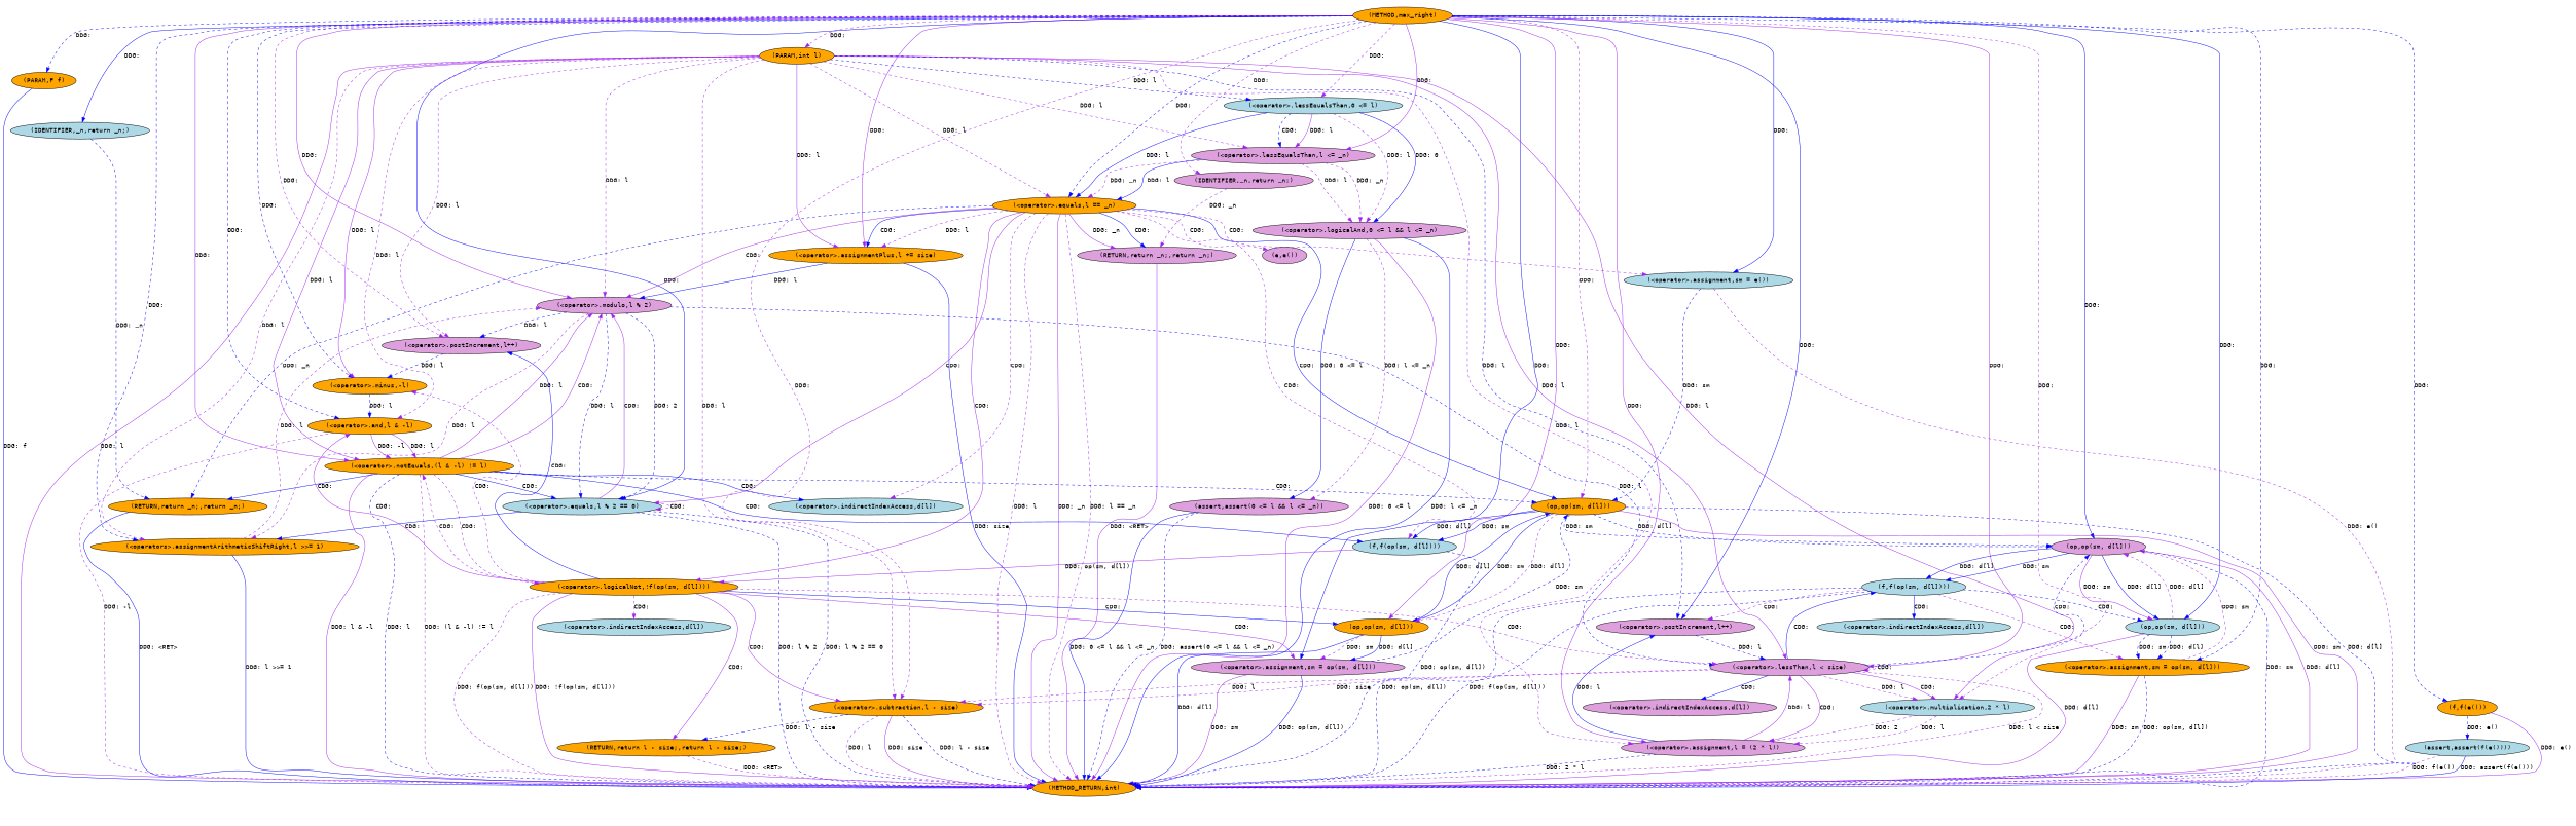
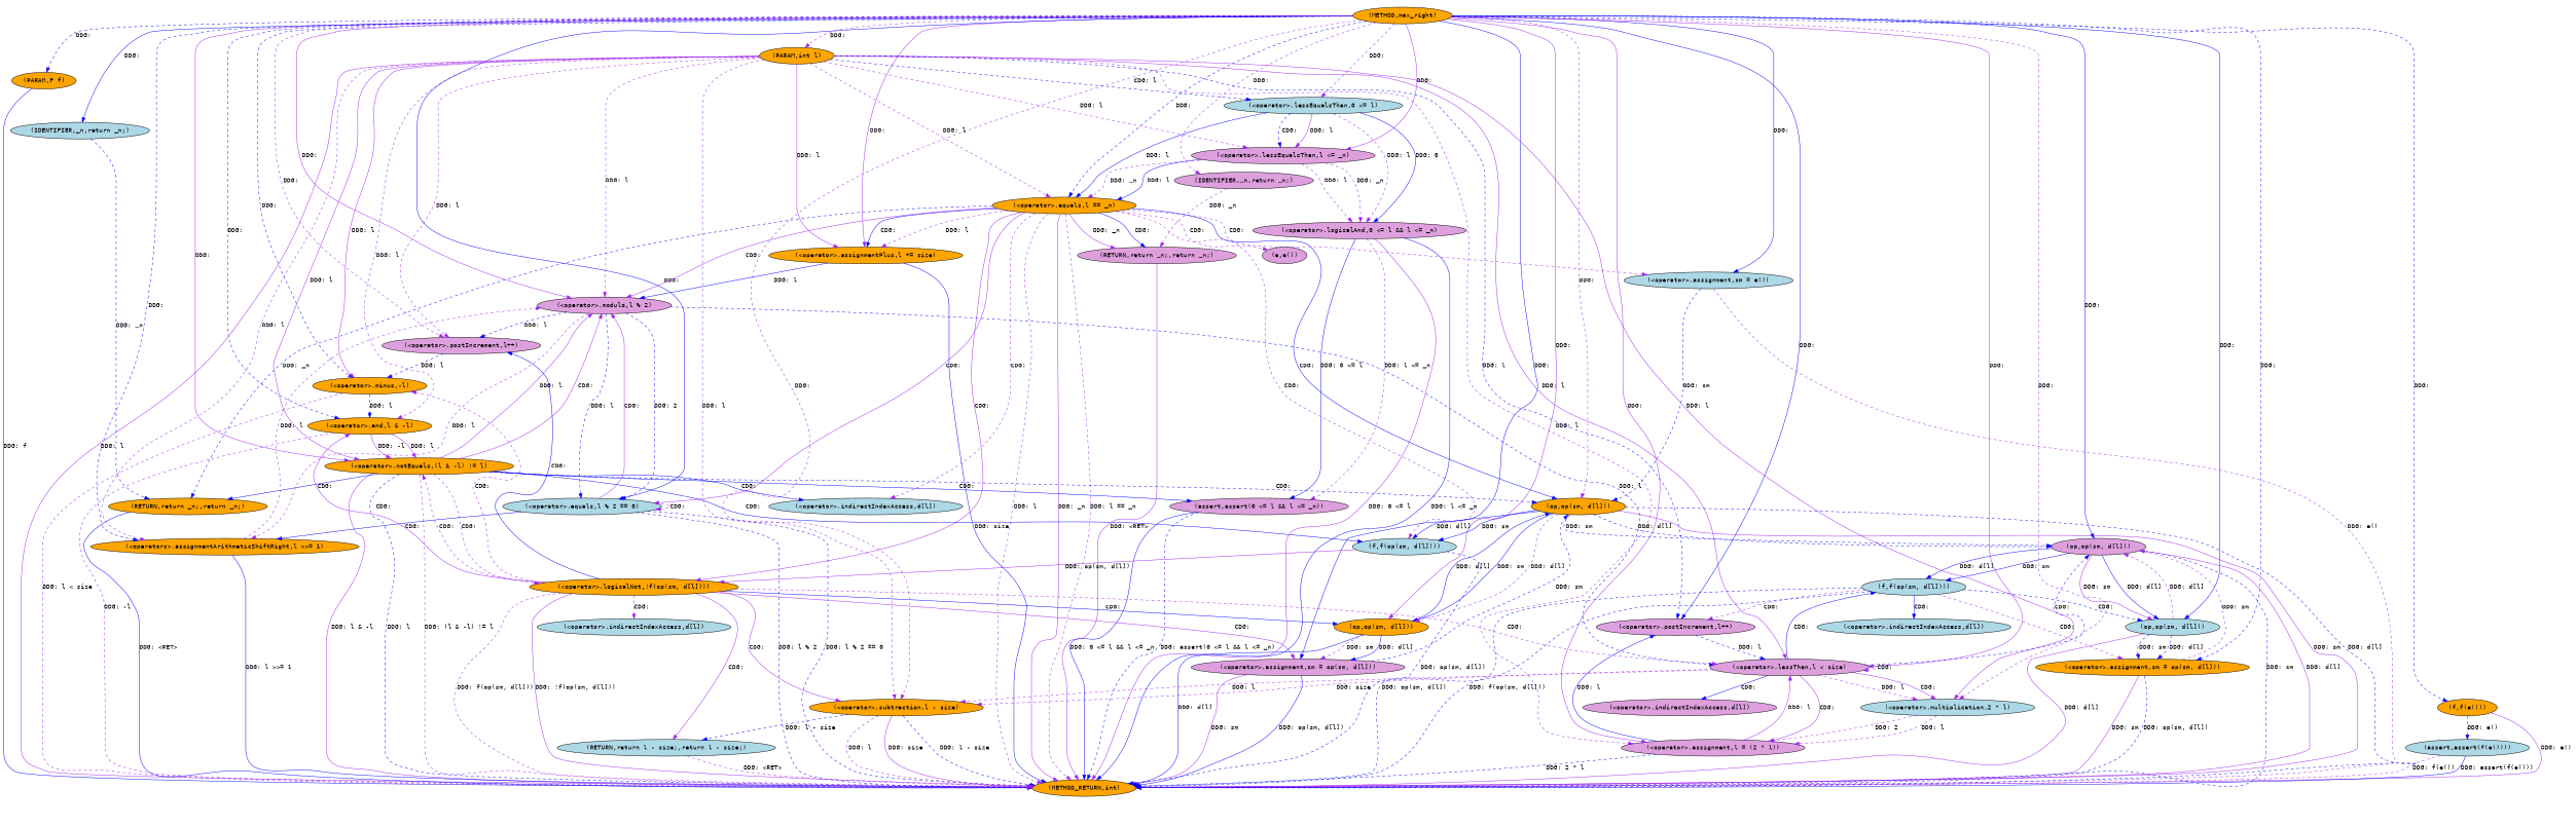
  digraph {
    fontname="DejaVu Sans Mono"
    node [fillcolor=orange fontname="DejaVu Sans Mono" style=filled]
    edge [color=purple fontname="DejaVu Sans Mono" style=dashed]
    n1 [label="(METHOD,max_right)"]
    n2 [label="(PARAM,int l)"]
    n3 [label="(PARAM,F f)"]
    n4 [label="(<operator>.assignmentPlus,l += size)"]
    n5 [fillcolor=lightblue label="(<operator>.assignment,sm = e())"]
    n6 [label="(<operator>.equals,l == _n)"]
    n7 [label="(<operator>.notEquals,(l & -l) != l)"]
    n8 [fillcolor=lightblue label="(IDENTIFIER,_n,return _n;)"]
    n9 [label="(f,f(e()))"]
    n10 [fillcolor=plum label="(IDENTIFIER,_n,return _n;)"]
    n11 [fillcolor=plum label="(<operator>.assignment,sm = op(sm, d[l]))"]
    n12 [fillcolor=plum label="(<operator>.postIncrement,l++)"]
    n13 [fillcolor=lightblue label="(<operator>.lessEqualsThan,0 <= l)"]
    n14 [fillcolor=plum label="(<operator>.lessEqualsThan,l <= _n)"]
    n15 [fillcolor=lightblue label="(<operator>.equals,l % 2 == 0)"]
    n16 [label="(<operators>.assignmentArithmeticShiftRight,l >>= 1)"]
    n17 [label="(<operator>.and,l & -l)"]
    n18 [label="(op,op(sm, d[l]))"]
    n19 [label="(<operator>.minus,-l)"]
    n20 [fillcolor=plum label="(<operator>.modulo,l % 2)"]
    n21 [fillcolor=plum label="(<operator>.lessThan,l < size)"]
    n22 [label="(<operator>.subtraction,l - size)"]
    n23 [label="(op,op(sm, d[l]))"]
    n24 [fillcolor=plum label="(<operator>.assignment,l = (2 * l))"]
    n25 [fillcolor=lightblue label="(<operator>.multiplication,2 * l)"]
    n26 [label="(<operator>.assignment,sm = op(sm, d[l]))"]
    n27 [fillcolor=plum label="(<operator>.postIncrement,l++)"]
    n28 [fillcolor=plum label="(op,op(sm, d[l]))"]
    n29 [fillcolor=lightblue label="(op,op(sm, d[l]))"]
    n30 [label="(METHOD_RETURN,int)"]
    n31 [label="(RETURN,return _n;,return _n;)"]
    n32 [fillcolor=plum label="(RETURN,return _n;,return _n;)"]
    n33 [label="(<operator>.logicalNot,!f(op(sm, d[l])))"]
    n34 [fillcolor=lightblue label="(f,f(op(sm, d[l])))"]
    n35 [fillcolor=plum label="(e,e())"]
    n36 [fillcolor=lightblue label="(<operator>.indirectIndexAccess,d[l])"]
    n37 [fillcolor=lightblue label="(assert,assert(f(e())))"]
    n38 [fillcolor=plum label="(<operator>.logicalAnd,0 <= l && l <= _n)"]
    n39 [fillcolor=lightblue label="(f,f(op(sm, d[l])))"]
    n40 [fillcolor=plum label="(<operator>.indirectIndexAccess,d[l])"]
-   n41 [label="(RETURN,return l - size;,return l - size;)"]
+   n41 [fillcolor=lightblue label="(RETURN,return l - size;,return l - size;)"]
    n42 [fillcolor=plum label="(assert,assert(0 <= l && l <= _n))"]
    n43 [fillcolor=lightblue label="(<operator>.indirectIndexAccess,d[l])"]
    n44 [fillcolor=lightblue label="(<operator>.indirectIndexAccess,d[l])"]
    n1 -> n2 [label="DDG: "]
    n1 -> n3 [color=blue label="DDG: "]
    n1 -> n4 [label="DDG: " style=solid]
    n1 -> n5 [color=blue label="DDG: " style=solid]
    n1 -> n6 [color=blue label="DDG: "]
    n1 -> n7 [label="DDG: " style=solid]
    n1 -> n8 [color=blue label="DDG: " style=solid]
    n1 -> n9 [color=blue label="DDG: "]
    n1 -> n10 [label="DDG: "]
    n1 -> n11 [color=blue label="DDG: " style=solid]
    n1 -> n12 [label="DDG: "]
    n1 -> n13 [label="DDG: "]
    n1 -> n14 [label="DDG: " style=solid]
    n1 -> n15 [color=blue label="DDG: " style=solid]
    n1 -> n16 [color=blue label="DDG: "]
    n1 -> n17 [color=blue label="DDG: "]
    n1 -> n18 [label="DDG: " style=solid]
    n1 -> n19 [color=blue label="DDG: "]
    n1 -> n20 [label="DDG: " style=solid]
    n1 -> n21 [label="DDG: " style=solid]
    n1 -> n22 [label="DDG: "]
    n1 -> n23 [label="DDG: "]
    n1 -> n24 [label="DDG: " style=solid]
    n1 -> n25 [label="DDG: "]
    n1 -> n26 [color=blue label="DDG: "]
    n1 -> n27 [color=blue label="DDG: " style=solid]
    n1 -> n28 [color=blue label="DDG: " style=solid]
    n1 -> n29 [color=blue label="DDG: " style=solid]
    n2 -> n4 [label="DDG: l" style=solid]
    n2 -> n6 [label="DDG: l"]
    n2 -> n7 [label="DDG: l" style=solid]
    n2 -> n12 [label="DDG: l"]
-   n2 -> n13 [color=blue label="DDG: l"]
+   n2 -> n13 [color=blue label="CDG: l"]
    n2 -> n14 [label="DDG: l"]
    n2 -> n16 [label="DDG: l"]
    n2 -> n17 [label="DDG: l"]
    n2 -> n19 [label="DDG: l" style=solid]
    n2 -> n20 [label="DDG: l"]
    n2 -> n21 [label="DDG: l" style=solid]
    n2 -> n22 [label="DDG: l"]
    n2 -> n24 [label="DDG: l"]
    n2 -> n25 [label="DDG: l" style=solid]
    n2 -> n27 [color=blue label="DDG: l"]
    n2 -> n30 [label="DDG: l" style=solid]
    n3 -> n30 [color=blue label="DDG: f" style=solid]
    n4 -> n20 [color=blue label="DDG: l" style=solid]
    n4 -> n30 [color=blue label="DDG: size" style=solid]
    n5 -> n23 [color=blue label="DDG: sm"]
    n5 -> n30 [label="DDG: e()"]
    n6 -> n4 [label="DDG: l"]
    n6 -> n4 [color=blue label="CDG: " style=solid]
    n6 -> n5 [label="CDG: "]
    n6 -> n15 [label="CDG: " style=solid]
    n6 -> n20 [label="CDG: " style=solid]
    n6 -> n23 [color=blue label="CDG: " style=solid]
    n6 -> n30 [label="DDG: l"]
    n6 -> n30 [label="DDG: _n" style=solid]
    n6 -> n30 [label="DDG: l == _n"]
    n6 -> n31 [color=blue label="DDG: _n"]
    n6 -> n32 [label="DDG: _n" style=solid]
    n6 -> n32 [color=blue label="CDG: " style=solid]
    n6 -> n33 [label="CDG: " style=solid]
    n6 -> n34 [label="CDG: "]
    n6 -> n35 [label="CDG: "]
    n6 -> n36 [label="CDG: "]
-   n7 -> n15 [color=blue label="CDG: " style=solid]
+   n7 -> n42 [color=blue label="CDG: " style=solid]
    n7 -> n20 [label="DDG: l" style=solid]
    n7 -> n20 [label="CDG: " style=solid]
    n7 -> n23 [color=blue label="CDG: "]
    n7 -> n30 [label="DDG: l & -l" style=solid]
    n7 -> n30 [color=blue label="DDG: l"]
    n7 -> n30 [label="DDG: (l & -l) != l"]
    n7 -> n31 [color=blue label="CDG: " style=solid]
    n7 -> n33 [label="CDG: "]
    n7 -> n34 [color=blue label="CDG: " style=solid]
    n7 -> n36 [color=blue label="CDG: " style=solid]
    n8 -> n31 [color=blue label="DDG: _n"]
    n9 -> n30 [label="DDG: e()" style=solid]
    n9 -> n37 [color=blue label="DDG: e()"]
    n10 -> n32 [label="DDG: _n"]
    n11 -> n23 [color=blue label="DDG: sm"]
    n11 -> n30 [label="DDG: sm" style=solid]
    n11 -> n30 [color=blue label="DDG: op(sm, d[l])" style=solid]
    n12 -> n19 [color=blue label="DDG: l"]
    n13 -> n6 [color=blue label="DDG: l" style=solid]
    n13 -> n14 [label="DDG: l" style=solid]
    n13 -> n14 [color=blue label="CDG: "]
    n13 -> n38 [label="DDG: l"]
    n13 -> n38 [color=blue label="DDG: 0" style=solid]
    n14 -> n6 [color=blue label="DDG: l" style=solid]
    n14 -> n6 [label="DDG: _n"]
    n14 -> n38 [label="DDG: l"]
    n14 -> n38 [label="DDG: _n"]
    n15 -> n15 [label="CDG: "]
    n15 -> n16 [color=blue label="CDG: " style=solid]
    n15 -> n20 [label="CDG: " style=solid]
    n15 -> n30 [color=blue label="DDG: l % 2"]
    n15 -> n30 [color=blue label="DDG: l % 2 == 0"]
    n16 -> n20 [label="DDG: l"]
    n16 -> n30 [color=blue label="DDG: l >>= 1" style=solid]
    n17 -> n7 [label="DDG: -l" style=solid]
    n17 -> n7 [label="DDG: l" style=solid]
    n17 -> n30 [label="DDG: -l"]
    n18 -> n11 [color=blue label="DDG: d[l]" style=solid]
    n18 -> n11 [label="DDG: sm"]
    n18 -> n23 [color=blue label="DDG: d[l]" style=solid]
    n18 -> n30 [color=blue label="DDG: d[l]" style=solid]
    n19 -> n17 [color=blue label="DDG: l"]
    n20 -> n12 [color=blue label="DDG: l"]
    n20 -> n15 [color=blue label="DDG: 2"]
    n20 -> n15 [color=blue label="DDG: l"]
    n20 -> n16 [label="DDG: l"]
    n20 -> n21 [color=blue label="DDG: l"]
    n21 -> n21 [label="CDG: "]
    n21 -> n22 [label="DDG: l"]
    n21 -> n22 [label="DDG: size"]
    n21 -> n24 [label="CDG: " style=solid]
    n21 -> n25 [label="DDG: l"]
    n21 -> n25 [label="CDG: " style=solid]
    n21 -> n28 [color=blue label="CDG: "]
-   n21 -> n30 [label="DDG: l < size"]
+   n19 -> n30 [label="DDG: l < size"]
    n21 -> n39 [color=blue label="CDG: " style=solid]
    n21 -> n40 [color=blue label="CDG: " style=solid]
    n22 -> n30 [label="DDG: l"]
    n22 -> n30 [label="DDG: size" style=solid]
    n22 -> n30 [color=blue label="DDG: l - size"]
    n22 -> n41 [color=blue label="DDG: l - size"]
    n23 -> n18 [color=blue label="DDG: sm" style=solid]
    n23 -> n18 [label="DDG: d[l]"]
    n23 -> n28 [color=blue label="DDG: sm"]
    n23 -> n28 [color=blue label="DDG: d[l]"]
    n23 -> n30 [label="DDG: sm" style=solid]
    n23 -> n30 [color=blue label="DDG: d[l]"]
    n23 -> n34 [color=blue label="DDG: d[l]" style=solid]
    n23 -> n34 [color=blue label="DDG: sm" style=solid]
    n24 -> n21 [label="DDG: l" style=solid]
    n24 -> n27 [color=blue label="DDG: l" style=solid]
    n24 -> n30 [color=blue label="DDG: 2 * l"]
    n25 -> n24 [label="DDG: l"]
    n25 -> n24 [label="DDG: 2"]
    n26 -> n28 [label="DDG: sm"]
    n26 -> n30 [label="DDG: sm" style=solid]
    n26 -> n30 [color=blue label="DDG: op(sm, d[l])"]
    n27 -> n21 [color=blue label="DDG: l"]
    n28 -> n29 [label="DDG: sm" style=solid]
    n28 -> n29 [color=blue label="DDG: d[l]" style=solid]
    n28 -> n30 [color=blue label="DDG: sm"]
    n28 -> n30 [label="DDG: d[l]" style=solid]
    n28 -> n39 [color=blue label="DDG: d[l]" style=solid]
    n28 -> n39 [color=blue label="DDG: sm" style=solid]
    n29 -> n26 [color=blue label="DDG: sm"]
    n29 -> n26 [color=blue label="DDG: d[l]"]
    n29 -> n28 [label="DDG: d[l]"]
    n29 -> n30 [label="DDG: d[l]" style=solid]
    n31 -> n30 [color=blue label="DDG: <RET>" style=solid]
    n32 -> n30 [label="DDG: <RET>" style=solid]
    n33 -> n7 [label="CDG: "]
    n33 -> n11 [label="CDG: " style=solid]
    n33 -> n12 [color=blue label="CDG: " style=solid]
    n33 -> n17 [label="CDG: " style=solid]
    n33 -> n18 [color=blue label="CDG: " style=solid]
    n33 -> n19 [label="CDG: "]
    n33 -> n21 [label="CDG: "]
    n33 -> n22 [label="CDG: " style=solid]
    n33 -> n30 [label="DDG: f(op(sm, d[l]))"]
    n33 -> n30 [label="DDG: !f(op(sm, d[l]))" style=solid]
    n33 -> n41 [label="CDG: " style=solid]
    n33 -> n43 [label="CDG: "]
    n34 -> n30 [color=blue label="DDG: op(sm, d[l])"]
    n34 -> n33 [label="DDG: op(sm, d[l])" style=solid]
    n37 -> n30 [label="DDG: f(e())"]
    n37 -> n30 [color=blue label="DDG: assert(f(e()))" style=solid]
    n38 -> n30 [label="DDG: 0 <= l" style=solid]
    n38 -> n30 [color=blue label="DDG: l <= _n" style=solid]
    n38 -> n42 [label="DDG: l <= _n"]
    n38 -> n42 [color=blue label="DDG: 0 <= l" style=solid]
    n39 -> n26 [label="CDG: "]
    n39 -> n27 [label="CDG: "]
    n39 -> n29 [color=blue label="CDG: "]
    n39 -> n30 [color=blue label="DDG: op(sm, d[l])"]
    n39 -> n30 [color=blue label="DDG: f(op(sm, d[l]))"]
    n39 -> n44 [color=blue label="CDG: " style=solid]
    n41 -> n30 [label="DDG: <RET>"]
    n42 -> n30 [color=blue label="DDG: 0 <= l && l <= _n" style=solid]
    n42 -> n30 [color=blue label="DDG: assert(0 <= l && l <= _n)"]
  }
